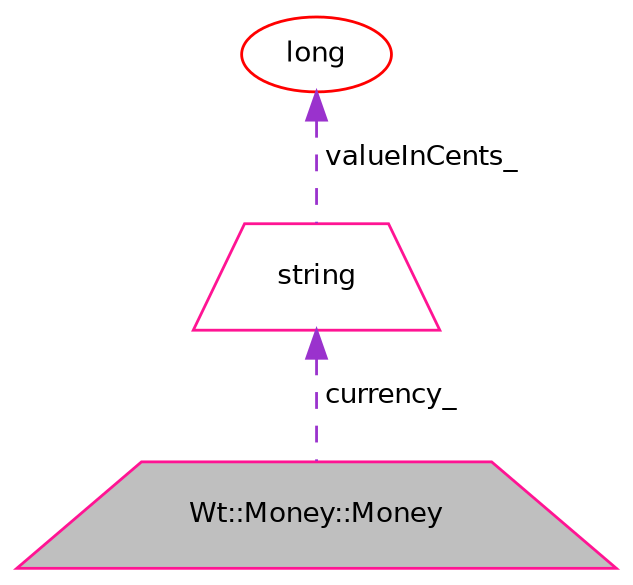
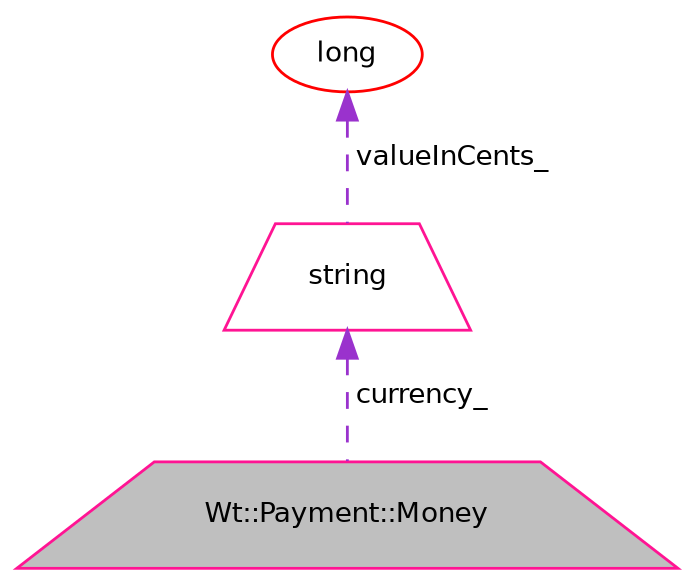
  digraph {
    node [color=deeppink fillcolor=white fontname=Helvetica fontsize=10 shape=trapezium style=filled]
    edge [color=darkorchid3 dir=back fontname=Helvetica fontsize=10 labelfontname=Helvetica labelfontsize=10 style=dashed]
-   n1 [fillcolor=grey75 fontcolor=black height=0.2 label="Wt::Money::Money" width=0.4]
+   n1 [fillcolor=grey75 fontcolor=black height=0.2 label="Wt::Payment::Money" width=0.4]
    n2 [height=0.2 label=string width=0.4]
    n3 [color=red height=0.2 label=long shape=ellipse width=0.4]
    n2 -> n1 [label=" currency_"]
    n3 -> n2 [label=" valueInCents_"]
  }
